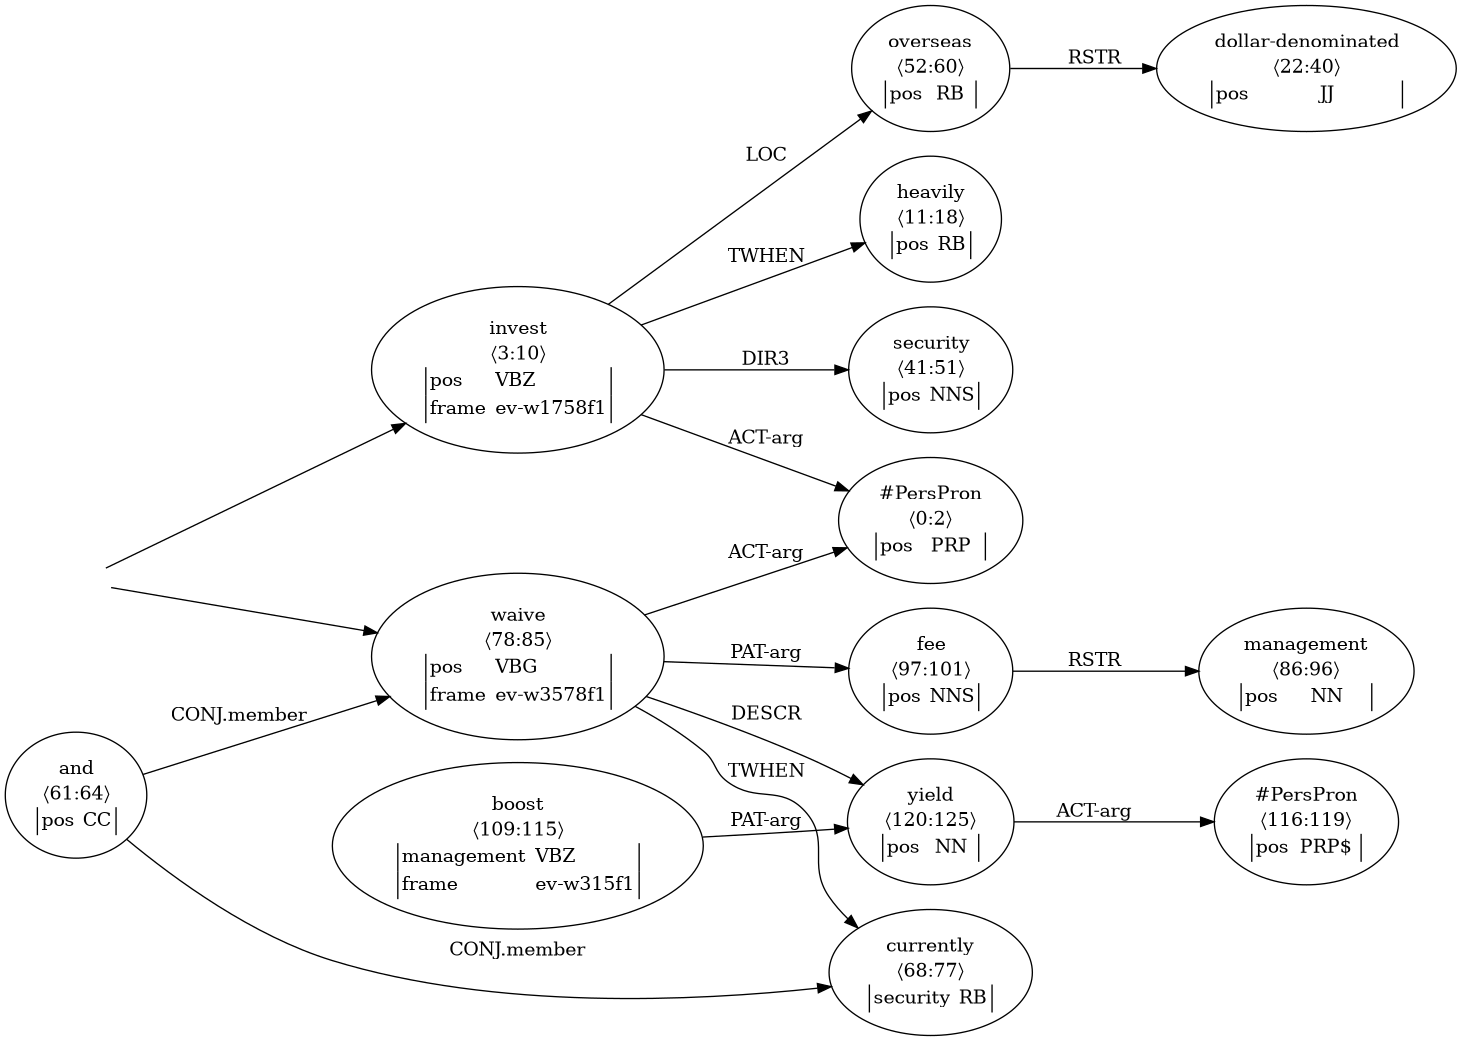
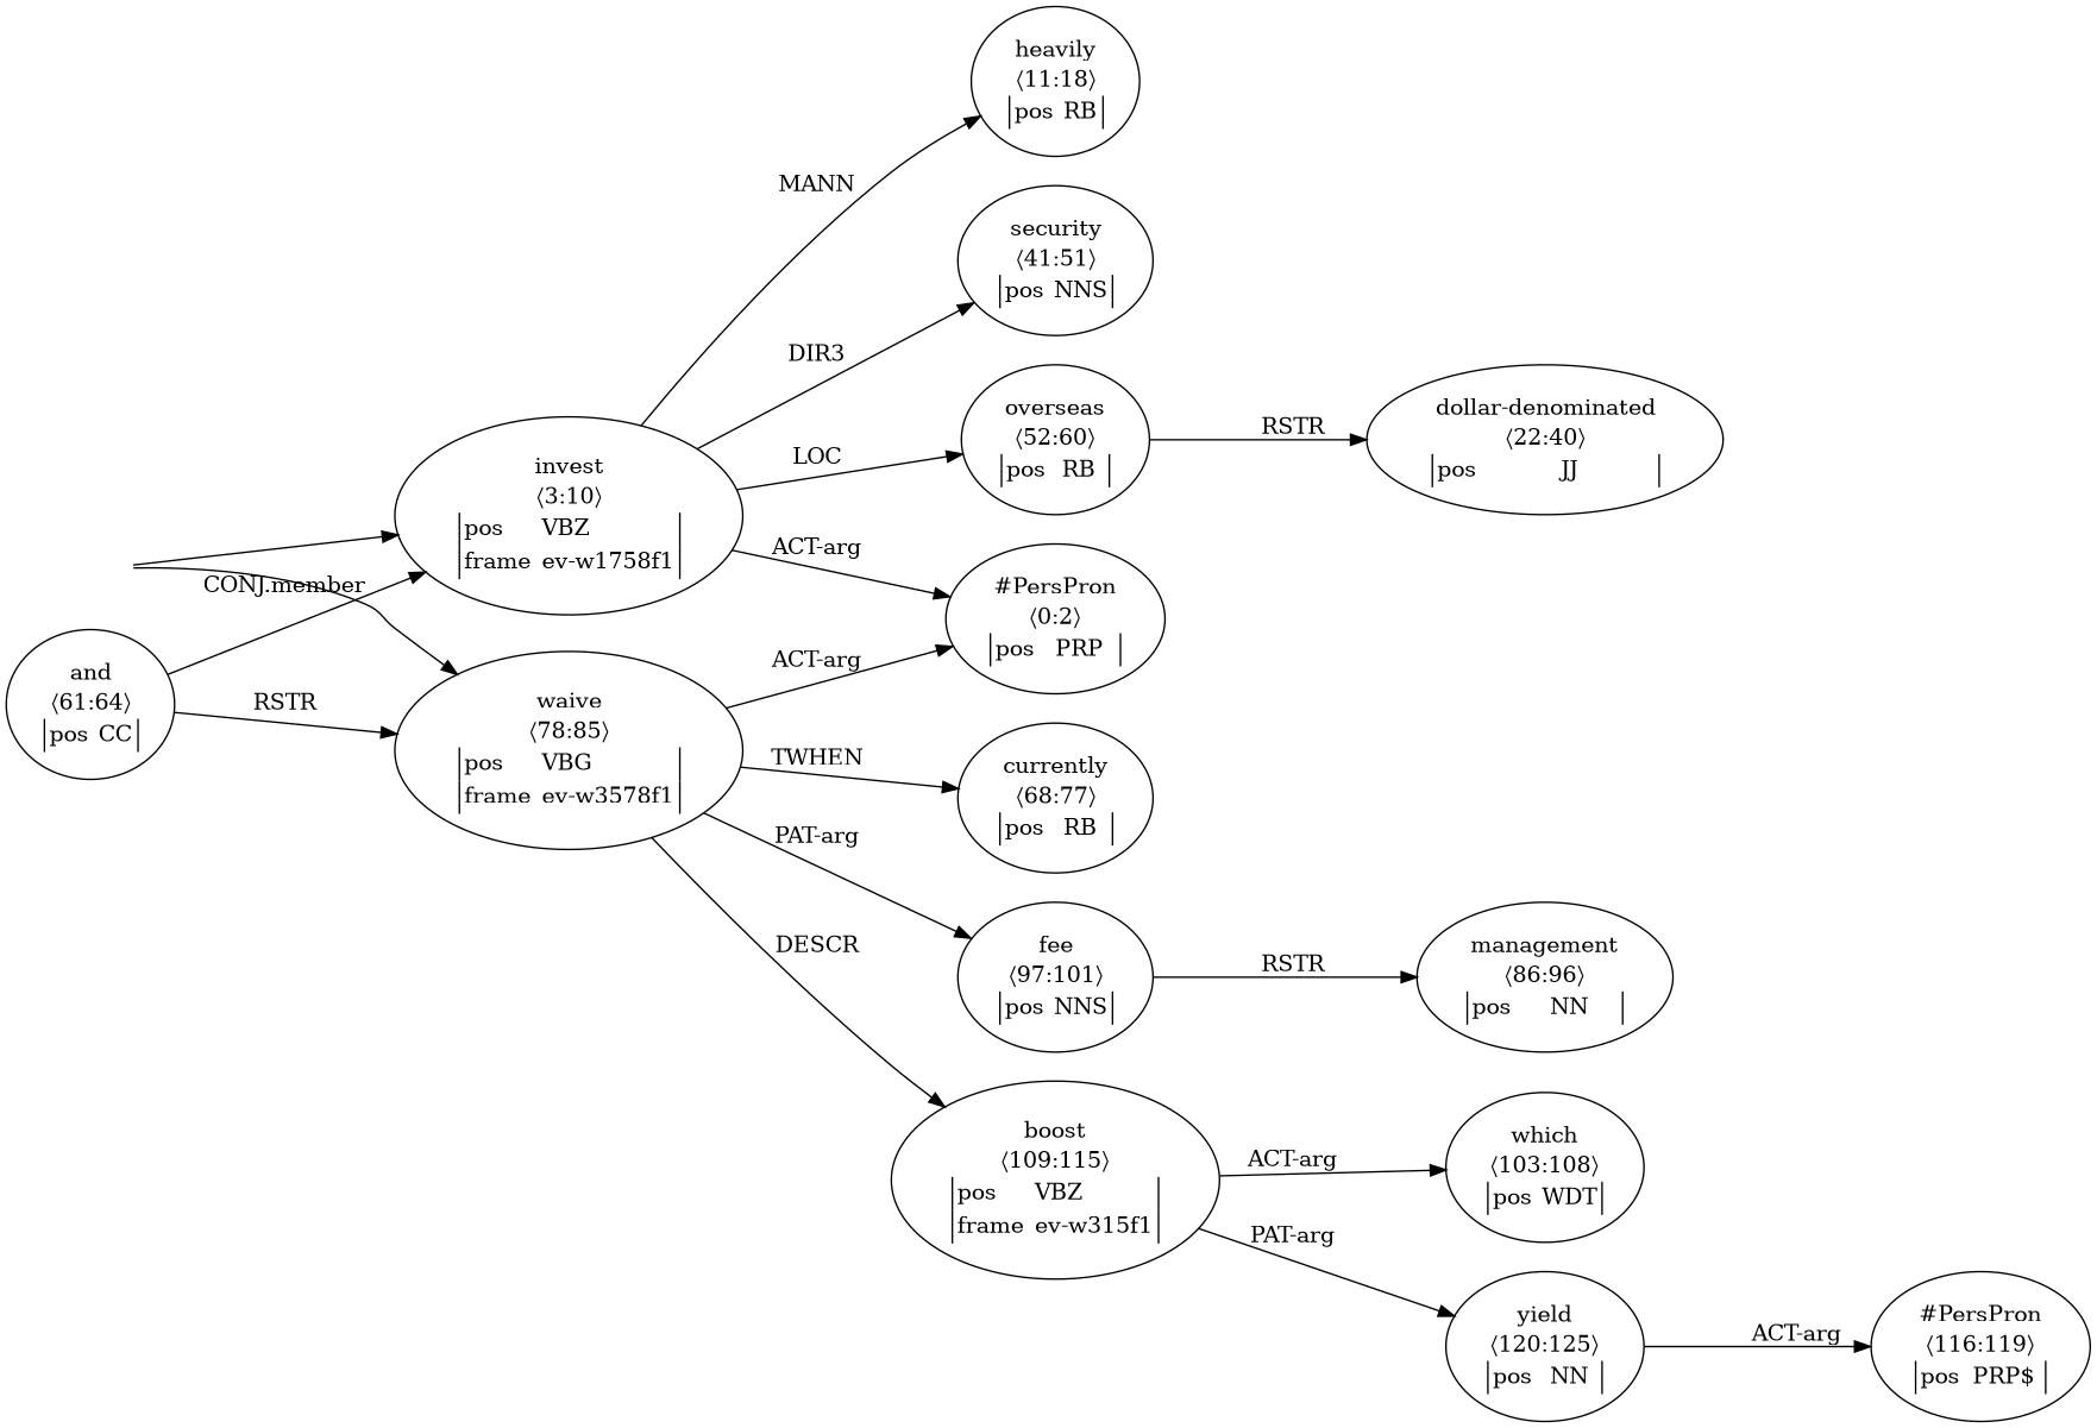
  digraph {
    rankdir=LR
    top [style=invis]
    n2 [label=<<table align="center" border="0" cellspacing="0"><tr><td colspan="2">invest</td></tr><tr><td colspan="2">〈3:10〉</td></tr><tr><td sides="l" border="1" align="left">pos</td><td sides="r" border="1" align="left">VBZ</td></tr><tr><td sides="l" border="1" align="left">frame</td><td sides="r" border="1" align="left">ev-w1758f1</td></tr></table>>]
    n3 [label=<<table align="center" border="0" cellspacing="0"><tr><td colspan="2">waive</td></tr><tr><td colspan="2">〈78:85〉</td></tr><tr><td sides="l" border="1" align="left">pos</td><td sides="r" border="1" align="left">VBG</td></tr><tr><td sides="l" border="1" align="left">frame</td><td sides="r" border="1" align="left">ev-w3578f1</td></tr></table>>]
    n4 [label=<<table align="center" border="0" cellspacing="0"><tr><td colspan="2">#PersPron</td></tr><tr><td colspan="2">〈0:2〉</td></tr><tr><td sides="l" border="1" align="left">pos</td><td sides="r" border="1" align="left">PRP</td></tr></table>>]
    n5 [label=<<table align="center" border="0" cellspacing="0"><tr><td colspan="2">heavily</td></tr><tr><td colspan="2">〈11:18〉</td></tr><tr><td sides="l" border="1" align="left">pos</td><td sides="r" border="1" align="left">RB</td></tr></table>>]
    n6 [label=<<table align="center" border="0" cellspacing="0"><tr><td colspan="2">security</td></tr><tr><td colspan="2">〈41:51〉</td></tr><tr><td sides="l" border="1" align="left">pos</td><td sides="r" border="1" align="left">NNS</td></tr></table>>]
    n7 [label=<<table align="center" border="0" cellspacing="0"><tr><td colspan="2">overseas</td></tr><tr><td colspan="2">〈52:60〉</td></tr><tr><td sides="l" border="1" align="left">pos</td><td sides="r" border="1" align="left">RB</td></tr></table>>]
-   n8 [label=<<table align="center" border="0" cellspacing="0"><tr><td colspan="2">currently</td></tr><tr><td colspan="2">〈68:77〉</td></tr><tr><td sides="l" border="1" align="left">security</td><td sides="r" border="1" align="left">RB</td></tr></table>>]
+   n8 [label=<<table align="center" border="0" cellspacing="0"><tr><td colspan="2">currently</td></tr><tr><td colspan="2">〈68:77〉</td></tr><tr><td sides="l" border="1" align="left">pos</td><td sides="r" border="1" align="left">RB</td></tr></table>>]
    n9 [label=<<table align="center" border="0" cellspacing="0"><tr><td colspan="2">fee</td></tr><tr><td colspan="2">〈97:101〉</td></tr><tr><td sides="l" border="1" align="left">pos</td><td sides="r" border="1" align="left">NNS</td></tr></table>>]
-   n10 [label=<<table align="center" border="0" cellspacing="0"><tr><td colspan="2">boost</td></tr><tr><td colspan="2">〈109:115〉</td></tr><tr><td sides="l" border="1" align="left">management</td><td sides="r" border="1" align="left">VBZ</td></tr><tr><td sides="l" border="1" align="left">frame</td><td sides="r" border="1" align="left">ev-w315f1</td></tr></table>>]
+   n10 [label=<<table align="center" border="0" cellspacing="0"><tr><td colspan="2">boost</td></tr><tr><td colspan="2">〈109:115〉</td></tr><tr><td sides="l" border="1" align="left">pos</td><td sides="r" border="1" align="left">VBZ</td></tr><tr><td sides="l" border="1" align="left">frame</td><td sides="r" border="1" align="left">ev-w315f1</td></tr></table>>]
    n11 [label=<<table align="center" border="0" cellspacing="0"><tr><td colspan="2">dollar-denominated</td></tr><tr><td colspan="2">〈22:40〉</td></tr><tr><td sides="l" border="1" align="left">pos</td><td sides="r" border="1" align="left">JJ</td></tr></table>>]
    n12 [label=<<table align="center" border="0" cellspacing="0"><tr><td colspan="2">management</td></tr><tr><td colspan="2">〈86:96〉</td></tr><tr><td sides="l" border="1" align="left">pos</td><td sides="r" border="1" align="left">NN</td></tr></table>>]
+   n13 [label=<<table align="center" border="0" cellspacing="0"><tr><td colspan="2">which</td></tr><tr><td colspan="2">〈103:108〉</td></tr><tr><td sides="l" border="1" align="left">pos</td><td sides="r" border="1" align="left">WDT</td></tr></table>>]
    n14 [label=<<table align="center" border="0" cellspacing="0"><tr><td colspan="2">yield</td></tr><tr><td colspan="2">〈120:125〉</td></tr><tr><td sides="l" border="1" align="left">pos</td><td sides="r" border="1" align="left">NN</td></tr></table>>]
    n15 [label=<<table align="center" border="0" cellspacing="0"><tr><td colspan="2">and</td></tr><tr><td colspan="2">〈61:64〉</td></tr><tr><td sides="l" border="1" align="left">pos</td><td sides="r" border="1" align="left">CC</td></tr></table>>]
    n16 [label=<<table align="center" border="0" cellspacing="0"><tr><td colspan="2">#PersPron</td></tr><tr><td colspan="2">〈116:119〉</td></tr><tr><td sides="l" border="1" align="left">pos</td><td sides="r" border="1" align="left">PRP$</td></tr></table>>]
    top -> n2
    top -> n3
    n2 -> n4 [label="ACT-arg"]
-   n2 -> n5 [label=TWHEN]
+   n2 -> n5 [label=MANN]
    n2 -> n6 [label=DIR3]
    n2 -> n7 [label=LOC]
    n3 -> n4 [label="ACT-arg"]
    n3 -> n8 [label=TWHEN]
    n3 -> n9 [label="PAT-arg"]
-   n3 -> n14 [label=DESCR]
+   n3 -> n10 [label=DESCR]
    n7 -> n11 [label=RSTR]
    n9 -> n12 [label=RSTR]
+   n10 -> n13 [label="ACT-arg"]
    n10 -> n14 [label="PAT-arg"]
    n14 -> n16 [label="ACT-arg"]
-   n15 -> n8 [label="CONJ.member"]
-   n15 -> n3 [label="CONJ.member"]
+   n15 -> n2 [label="CONJ.member"]
+   n15 -> n3 [label=RSTR]
  }
